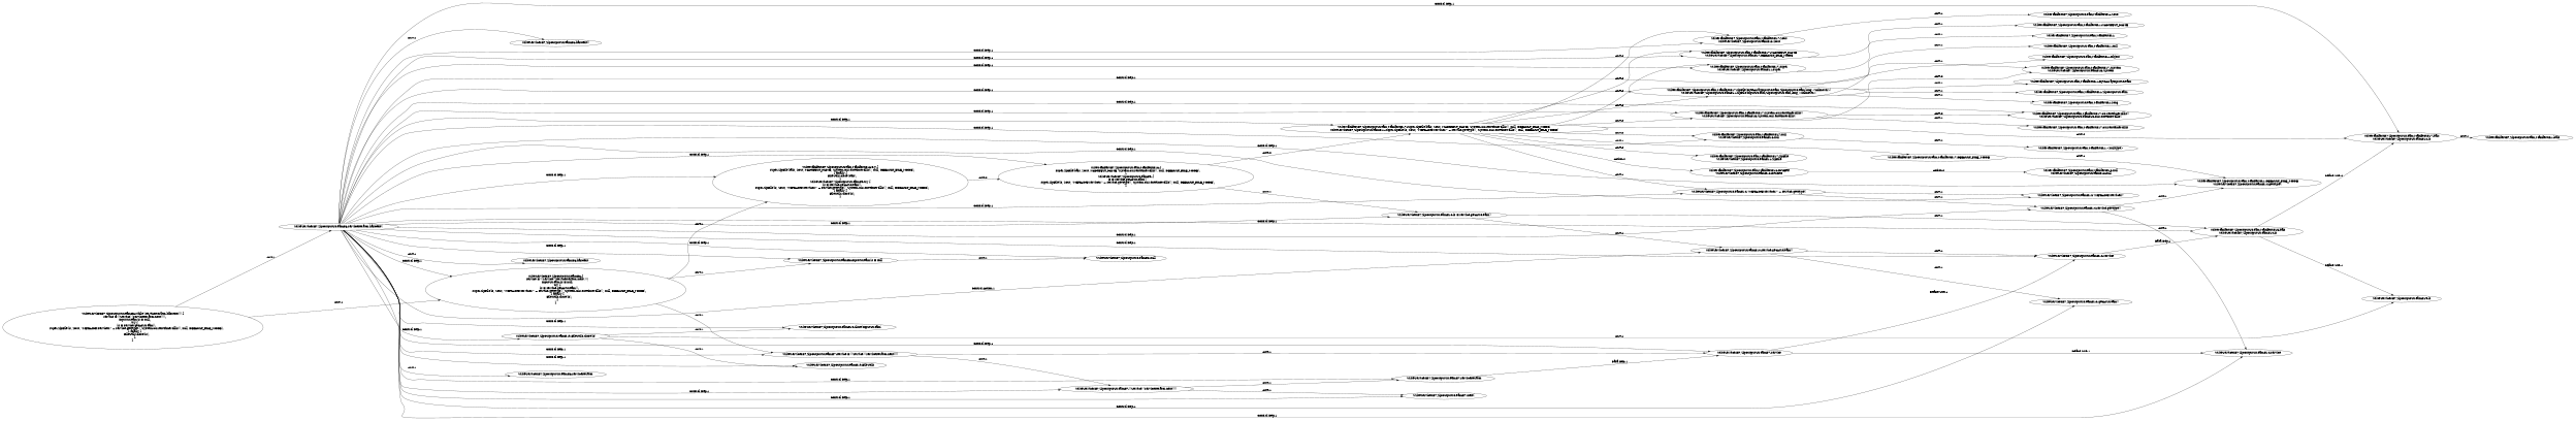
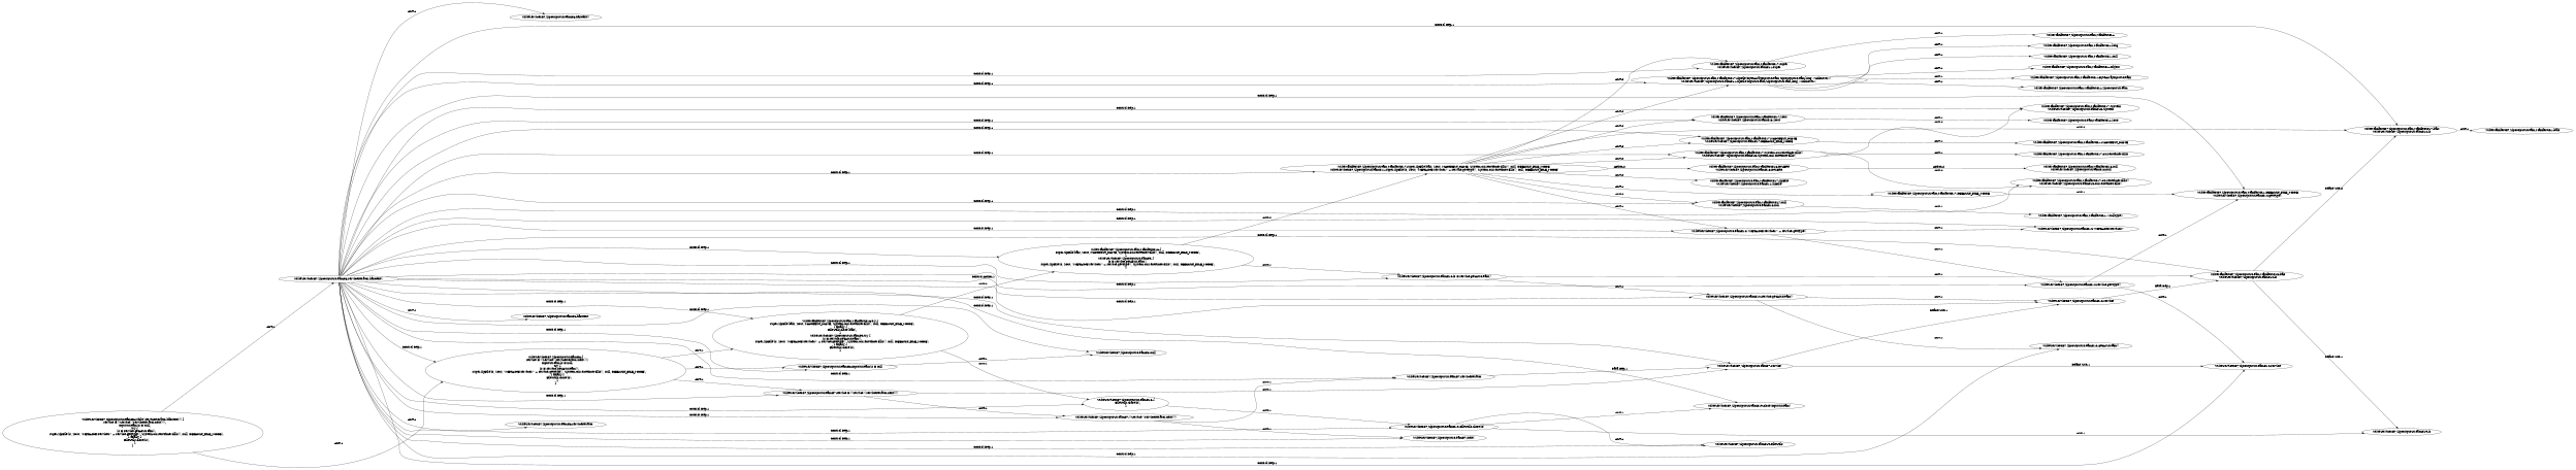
  digraph {
    rankdir=LR
    node [shape=ellipse]
    n1 [label="writeManifest#?,ZipOutputStream,Manifest#18:INSERT\nwriteServices#?,ZipOutputStream#18:INSERT"]
    n2 [label="writeManifest#?,ZipOutputStream,Manifest#18:null\nwriteServices#?,ZipOutputStream#18:null"]
    n3 [label="writeManifest#?,ZipOutputStream,Manifest#17:super.zipFile(bais, zOut, MANIFEST_NAME, System.currentTimeMillis(), null, DEFAULT_FILE_MODE)\nwriteServices#?,ZipOutputStream#11:super.zipFile(is, zOut, \"META-INF/services/\" + service.getType(), System.currentTimeMillis(), null, DEFAULT_FILE_MODE)"]
    n4 [label="writeManifest#?,ZipOutputStream,Manifest#17:zipFile\nwriteServices#?,ZipOutputStream#11:zipFile"]
    n5 [label="writeManifest#?,ZipOutputStream,Manifest#17:super\nwriteServices#?,ZipOutputStream#11:super"]
    n6 [label="writeManifest#?,ZipOutputStream,Manifest#17:zipFile(ByteArrayInputStream,ZipOutputStream,long,<unknown>)\nwriteServices#?,ZipOutputStream#11:zipFile(InputStream,ZipOutputStream,long,<unknown>)"]
    n7 [label="writeManifest#?,ZipOutputStream,Manifest#17:bais\nwriteServices#?,ZipOutputStream#12:is"]
    n8 [label="writeManifest#?,ZipOutputStream,Manifest#17:zOut\nwriteServices#?,ZipOutputStream#13:zOut"]
    n9 [label="writeManifest#?,ZipOutputStream,Manifest#17:MANIFEST_NAME\nwriteServices#?,ZipOutputStream#17:DEFAULT_FILE_MODE"]
    n10 [label="writeManifest#?,ZipOutputStream,Manifest#17:System.currentTimeMillis()\nwriteServices#?,ZipOutputStream#15:System.currentTimeMillis()"]
    n11 [label="writeManifest#?,ZipOutputStream,Manifest#17:null\nwriteServices#?,ZipOutputStream#16:null"]
    n12 [label="writeManifest#?,ZipOutputStream,Manifest#17:DEFAULT_FILE_MODE"]
    n13 [label="writeServices#?,ZipOutputStream#14:\"META-INF/services/\" + service.getType()"]
    n14 [label="writeManifest#?,ZipOutputStream,Manifest#-1:"]
    n15 [label="writeManifest#?,ZipOutputStream,Manifest#-1:Object"]
    n16 [label="writeManifest#?,ZipOutputStream,Manifest#-1:ByteArrayInputStream"]
    n17 [label="writeManifest#?,ZipOutputStream,Manifest#-1:ZipOutputStream"]
    n18 [label="writeManifest#?,ZipOutputStream,Manifest#-1:long"]
    n19 [label="writeManifest#?,ZipOutputStream,Manifest#-1:null"]
    n20 [label="writeManifest#?,ZipOutputStream,Manifest#-1:bais"]
    n21 [label="writeManifest#?,ZipOutputStream,Manifest#-1:zOut"]
    n22 [label="writeManifest#?,ZipOutputStream,Manifest#-1:MANIFEST_NAME"]
    n23 [label="writeManifest#?,ZipOutputStream,Manifest#17:currentTimeMillis"]
    n24 [label="writeManifest#?,ZipOutputStream,Manifest#17:System\nwriteServices#?,ZipOutputStream#15:System"]
    n25 [label="writeManifest#?,ZipOutputStream,Manifest#17:currentTimeMillis()\nwriteServices#?,ZipOutputStream#15:currentTimeMillis()"]
    n26 [label="writeManifest#?,ZipOutputStream,Manifest#-1:<nulltype>"]
    n27 [label="writeManifest#?,ZipOutputStream,Manifest#-1:DEFAULT_FILE_MODE\nwriteServices#?,ZipOutputStream#14:getType()"]
    n28 [label="writeServices#?,ZipOutputStream#14:service.getType()"]
    n29 [label="writeServices#?,ZipOutputStream#14:\"META-INF/services/\""]
    n30 [label="writeManifest#?,ZipOutputStream,Manifest#16:\{\n    super.zipFile(bais, zOut, MANIFEST_NAME, System.currentTimeMillis(), null, DEFAULT_FILE_MODE);\n\}\nwriteServices#?,ZipOutputStream#9:\{\n    is = service.getAsStream();\n    super.zipFile(is, zOut, \"META-INF/services/\" + service.getType(), System.currentTimeMillis(), null, DEFAULT_FILE_MODE);\n\}"]
    n31 [label="writeServices#?,ZipOutputStream#10:is = service.getAsStream()"]
    n32 [label="writeManifest#?,ZipOutputStream,Manifest#15:bais\nwriteServices#?,ZipOutputStream#10:is"]
    n33 [label="writeServices#?,ZipOutputStream#10:service.getAsStream()"]
    n34 [label="writeManifest#?,ZipOutputStream,Manifest#16:try \{\n    super.zipFile(bais, zOut, MANIFEST_NAME, System.currentTimeMillis(), null, DEFAULT_FILE_MODE);\n\} finally \{\n    FileUtils.close(bais);\n\}\nwriteServices#?,ZipOutputStream#9:try \{\n    is = service.getAsStream();\n    super.zipFile(is, zOut, \"META-INF/services/\" + service.getType(), System.currentTimeMillis(), null, DEFAULT_FILE_MODE);\n\} finally \{\n    FileUtils.close(is);\n\}"]
+   n35 [label="writeServices#?,ZipOutputStream#18:\{\n    FileUtils.close(is);\n\}"]
    n36 [label="writeServices#?,ZipOutputStream#19:FileUtils.close(is)"]
    n37 [label="writeServices#?,ZipOutputStream#19:is"]
    n38 [label="writeServices#?,ZipOutputStream#6:hasNext"]
    n39 [label="writeServices#?,ZipOutputStream#19:close(InputStream)"]
    n40 [label="writeServices#?,ZipOutputStream#14:service"]
    n41 [label="writeServices#?,ZipOutputStream#6:while (serviceIterator.hasNext()) \{\n    service = ((Service) (serviceIterator.next()));\n    InputStream is = null;\n    try \{\n        is = service.getAsStream();\n        super.zipFile(is, zOut, \"META-INF/services/\" + service.getType(), System.currentTimeMillis(), null, DEFAULT_FILE_MODE);\n    \} finally \{\n        FileUtils.close(is);\n    \}\n\} "]
    n42 [label="writeServices#?,ZipOutputStream#6:\{\n    service = ((Service) (serviceIterator.next()));\n    InputStream is = null;\n    try \{\n        is = service.getAsStream();\n        super.zipFile(is, zOut, \"META-INF/services/\" + service.getType(), System.currentTimeMillis(), null, DEFAULT_FILE_MODE);\n    \} finally \{\n        FileUtils.close(is);\n    \}\n\}"]
    n43 [label="writeServices#?,ZipOutputStream#6:serviceIterator.hasNext()"]
    n44 [label="writeServices#?,ZipOutputStream#7:service = ((Service) (serviceIterator.next()))"]
    n45 [label="writeServices#?,ZipOutputStream#8:InputStream is = null"]
    n46 [label="writeServices#?,ZipOutputStream#10:getAsStream()"]
    n47 [label="writeServices#?,ZipOutputStream#10:service"]
    n48 [label="writeServices#?,ZipOutputStream#19:FileUtils"]
    n49 [label="writeServices#?,ZipOutputStream#6:serviceIterator"]
    n50 [label="writeServices#?,ZipOutputStream#7:service"]
    n51 [label="writeServices#?,ZipOutputStream#7:((Service) (serviceIterator.next()))"]
    n52 [label="writeServices#?,ZipOutputStream#8:null"]
    n53 [label="writeServices#?,ZipOutputStream#7:serviceIterator"]
    n54 [label="writeServices#?,ZipOutputStream#7:next()"]
    n55 [label="writeServices#?,ZipOutputStream#6:hasNext()"]
    n1 -> n2 [label="Action:2"]
    n3 -> n1 [label="Action:2"]
    n3 -> n4 [label="AST:2"]
    n3 -> n5 [label="AST:2"]
    n3 -> n6 [label="AST:2"]
    n3 -> n7 [label="AST:2"]
    n3 -> n8 [label="AST:2"]
    n3 -> n9 [label="AST:2"]
    n3 -> n10 [label="AST:2"]
    n3 -> n11 [label="AST:2"]
    n3 -> n12 [label="AST:1"]
    n3 -> n13 [label="AST:1"]
    n5 -> n14 [label="AST:1"]
    n6 -> n15 [label="AST:1"]
    n6 -> n16 [label="AST:1"]
    n6 -> n17 [label="AST:1"]
    n6 -> n18 [label="AST:1"]
    n6 -> n19 [label="AST:1"]
    n7 -> n20 [label="AST:1"]
    n8 -> n21 [label="AST:1"]
    n9 -> n22 [label="AST:1"]
    n10 -> n23 [label="AST:1"]
    n10 -> n24 [label="AST:2"]
    n10 -> n25 [label="AST:2"]
    n11 -> n26 [label="AST:1"]
    n12 -> n27 [label="AST:1"]
    n13 -> n28 [label="AST:1"]
    n13 -> n29 [label="AST:1"]
    n28 -> n27 [label="AST:1"]
    n28 -> n40 [label="AST:1"]
    n30 -> n3 [label="AST:2"]
    n30 -> n31 [label="AST:1"]
    n31 -> n32 [label="AST:1"]
    n31 -> n33 [label="AST:1"]
    n32 -> n7 [label="Define Use:2"]
    n32 -> n37 [label="Define Use:1"]
    n33 -> n46 [label="AST:1"]
    n33 -> n47 [label="AST:1"]
    n34 -> n30 [label="AST:2"]
+   n34 -> n35 [label="AST:1"]
+   n35 -> n36 [label="AST:1"]
    n36 -> n37 [label="AST:1"]
    n36 -> n39 [label="AST:1"]
    n36 -> n48 [label="AST:1"]
    n41 -> n42 [label="AST:1"]
    n41 -> n43 [label="AST:1"]
    n42 -> n34 [label="AST:1"]
    n42 -> n44 [label="AST:1"]
    n42 -> n45 [label="AST:1"]
    n43 -> n3 [label="Control Dep:1"]
    n43 -> n5 [label="Control Dep:1"]
    n43 -> n6 [label="Control Dep:1"]
    n43 -> n7 [label="Control Dep:1"]
    n43 -> n8 [label="Control Dep:1"]
    n43 -> n9 [label="Control Dep:1"]
    n43 -> n10 [label="Control Dep:1"]
    n43 -> n11 [label="Control Dep:1"]
    n43 -> n13 [label="Control Dep:1"]
    n43 -> n24 [label="Control Dep:1"]
    n43 -> n25 [label="Control Dep:1"]
    n43 -> n27 [label="Control Dep:1"]
    n43 -> n28 [label="Control Dep:1"]
    n43 -> n29 [label="Control Dep:1"]
    n43 -> n30 [label="Control Dep:1"]
    n43 -> n31 [label="Control Dep:1"]
    n43 -> n32 [label="Control Dep:1"]
    n43 -> n33 [label="Control Action:1"]
    n43 -> n34 [label="Control Dep:1"]
+   n43 -> n35 [label="Control Dep:1"]
    n43 -> n36 [label="Control Dep:1"]
    n43 -> n38 [label="AST:1"]
    n43 -> n39 [label="Control Dep:1"]
    n43 -> n40 [label="Control Dep:1"]
    n43 -> n42 [label="Control Dep:1"]
    n43 -> n44 [label="Control Dep:1"]
    n43 -> n45 [label="Control Dep:1"]
    n43 -> n46 [label="Control Dep:1"]
    n43 -> n47 [label="Control Dep:1"]
    n43 -> n48 [label="Control Dep:1"]
    n43 -> n49 [label="AST:1"]
    n43 -> n50 [label="Control Dep:1"]
    n43 -> n51 [label="Control Dep:1"]
    n43 -> n52 [label="Control Dep:1"]
    n43 -> n53 [label="Control Dep:1"]
    n43 -> n54 [label="Control Dep:1"]
    n43 -> n55 [label="AST:1"]
    n44 -> n50 [label="AST:1"]
    n44 -> n51 [label="AST:1"]
    n45 -> n52 [label="AST:1"]
    n47 -> n32 [label="Data Dep:1"]
    n50 -> n40 [label="Define Use:1"]
    n50 -> n47 [label="Define Use:1"]
    n51 -> n53 [label="AST:1"]
    n51 -> n54 [label="AST:1"]
    n53 -> n50 [label="Data Dep:1"]
  }
